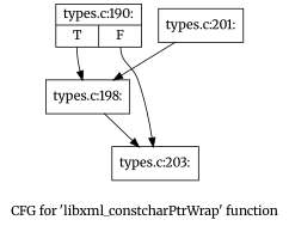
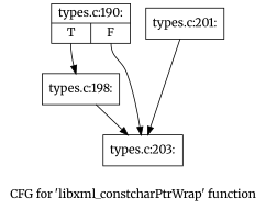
  digraph {
    fontname=Merriweather
    label="CFG for 'libxml_constcharPtrWrap' function"
    node [fontname=Merriweather shape=record]
    edge [fontname=Merriweather]
    n1 [label="{types.c:190:|{<s0>T|<s1>F}}"]
    n2 [label="{types.c:198:}"]
    n3 [label="{types.c:203:}"]
    n4 [label="{types.c:201:}"]
    n1 -> n2 [tailport=s0]
    n1 -> n3 [tailport=s1]
    n2 -> n3
-   n4 -> n2
+   n4 -> n3
  }
